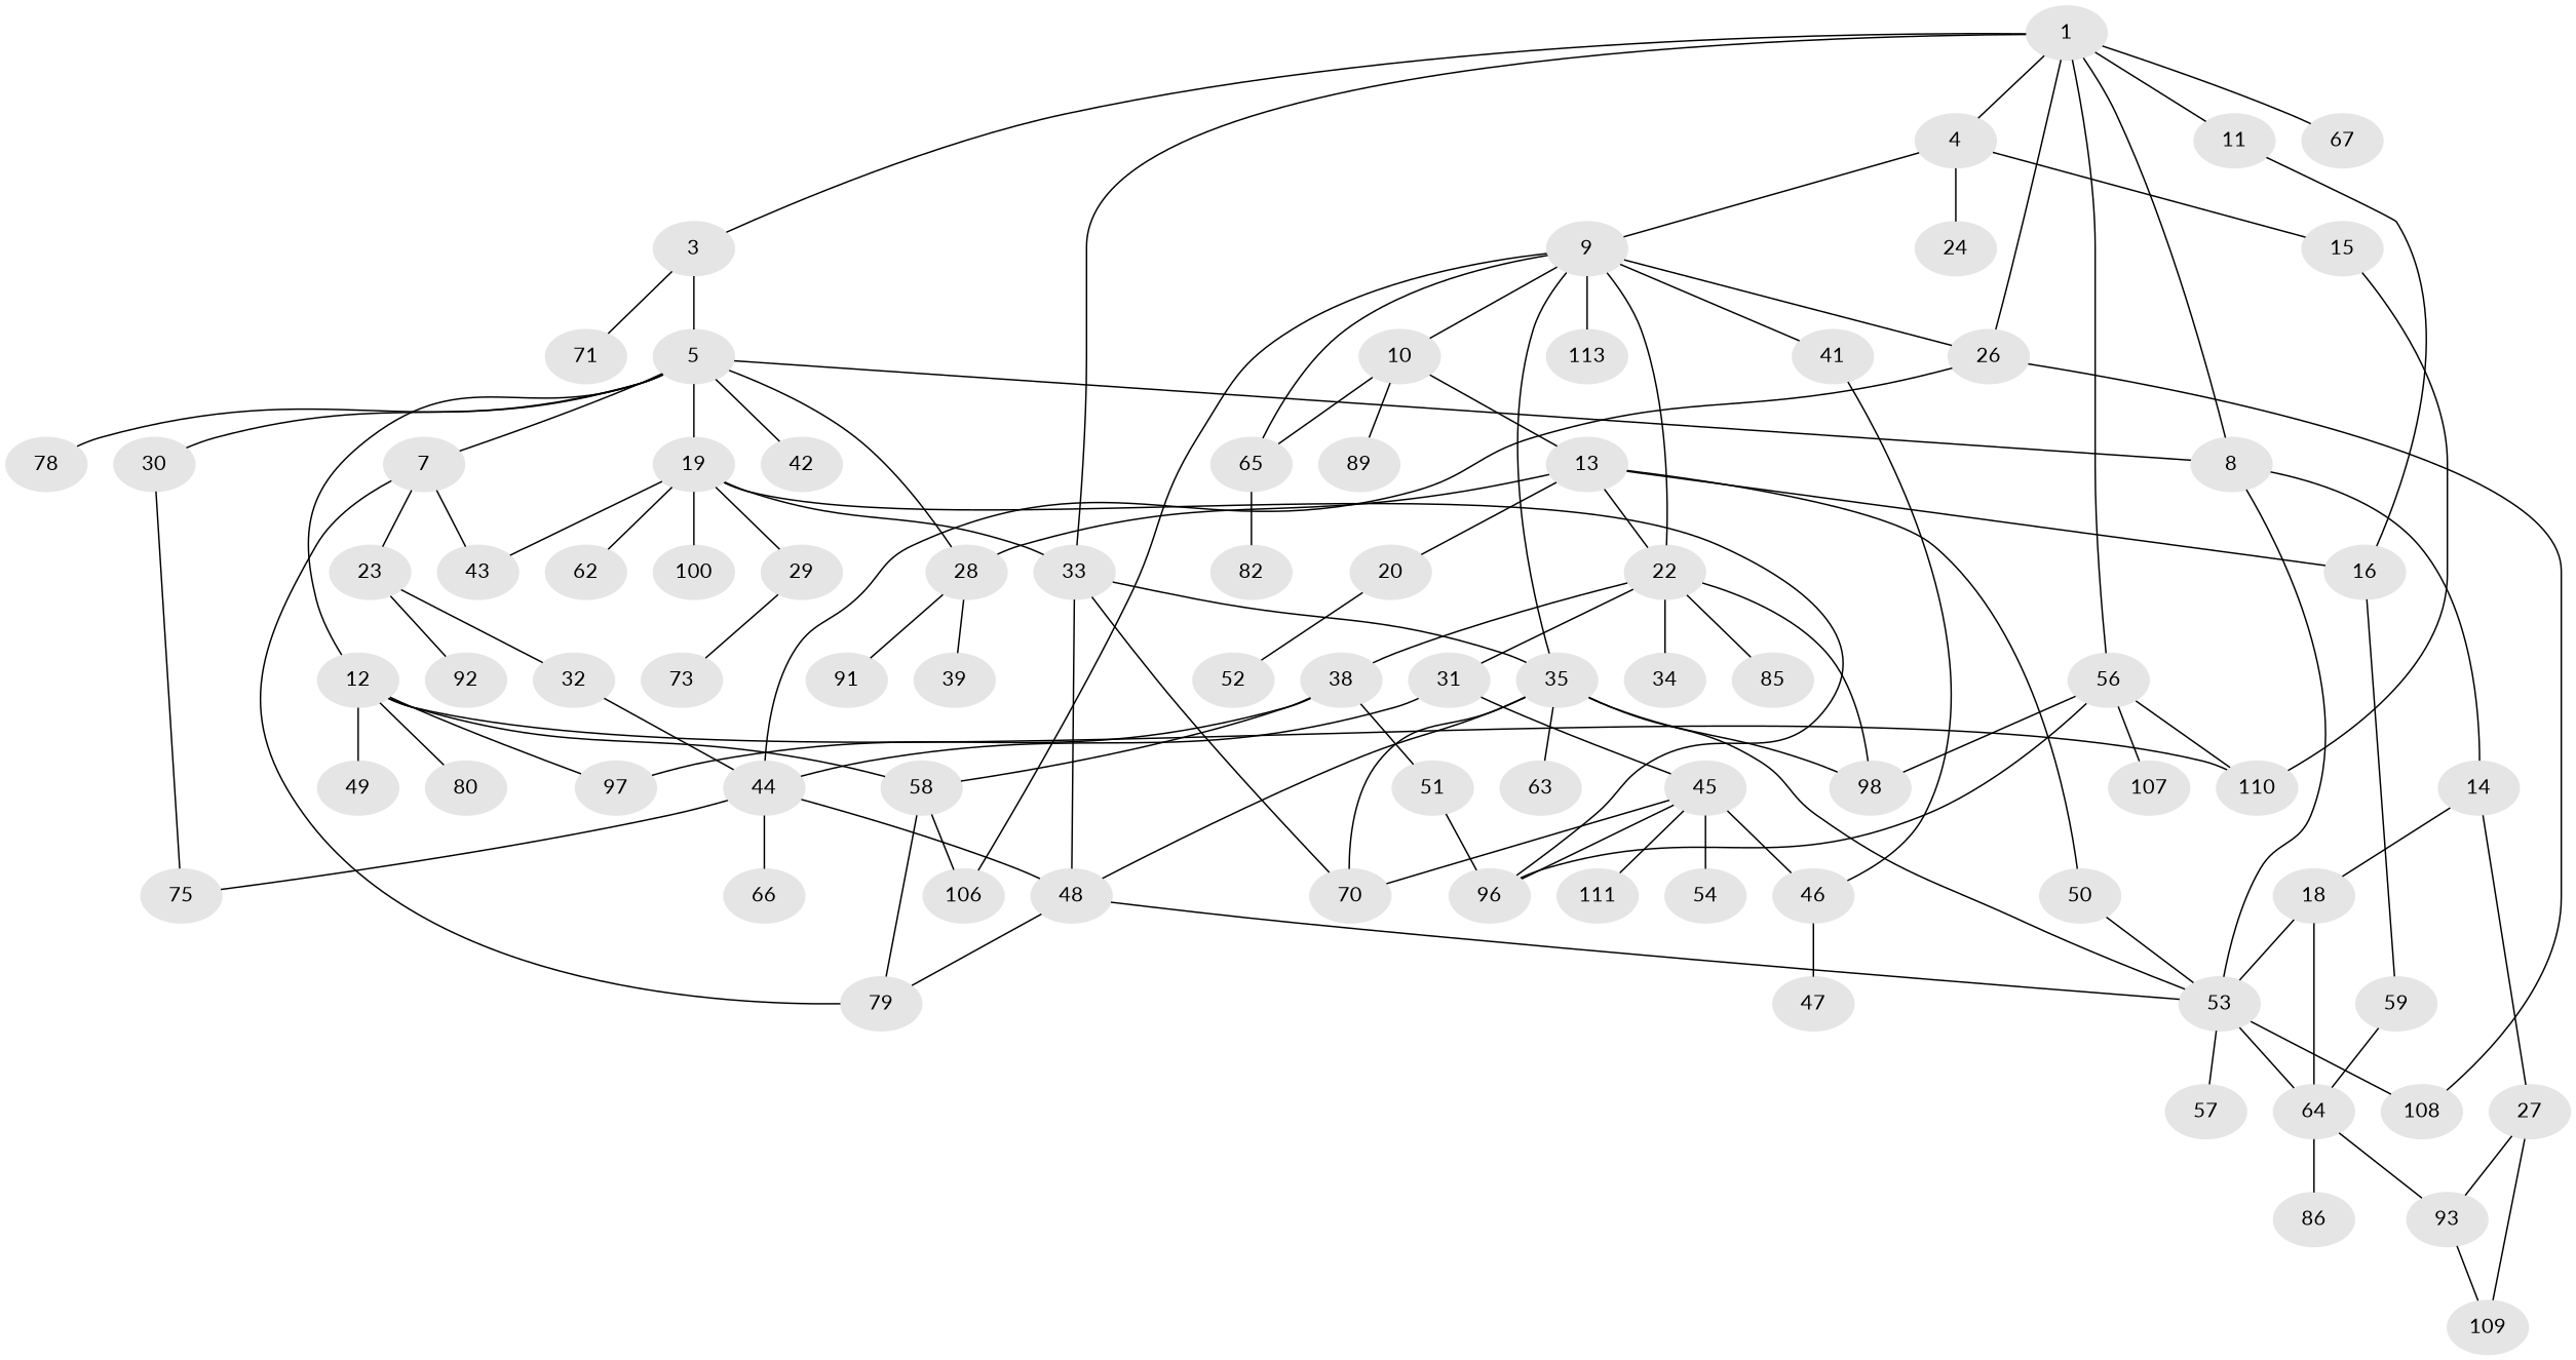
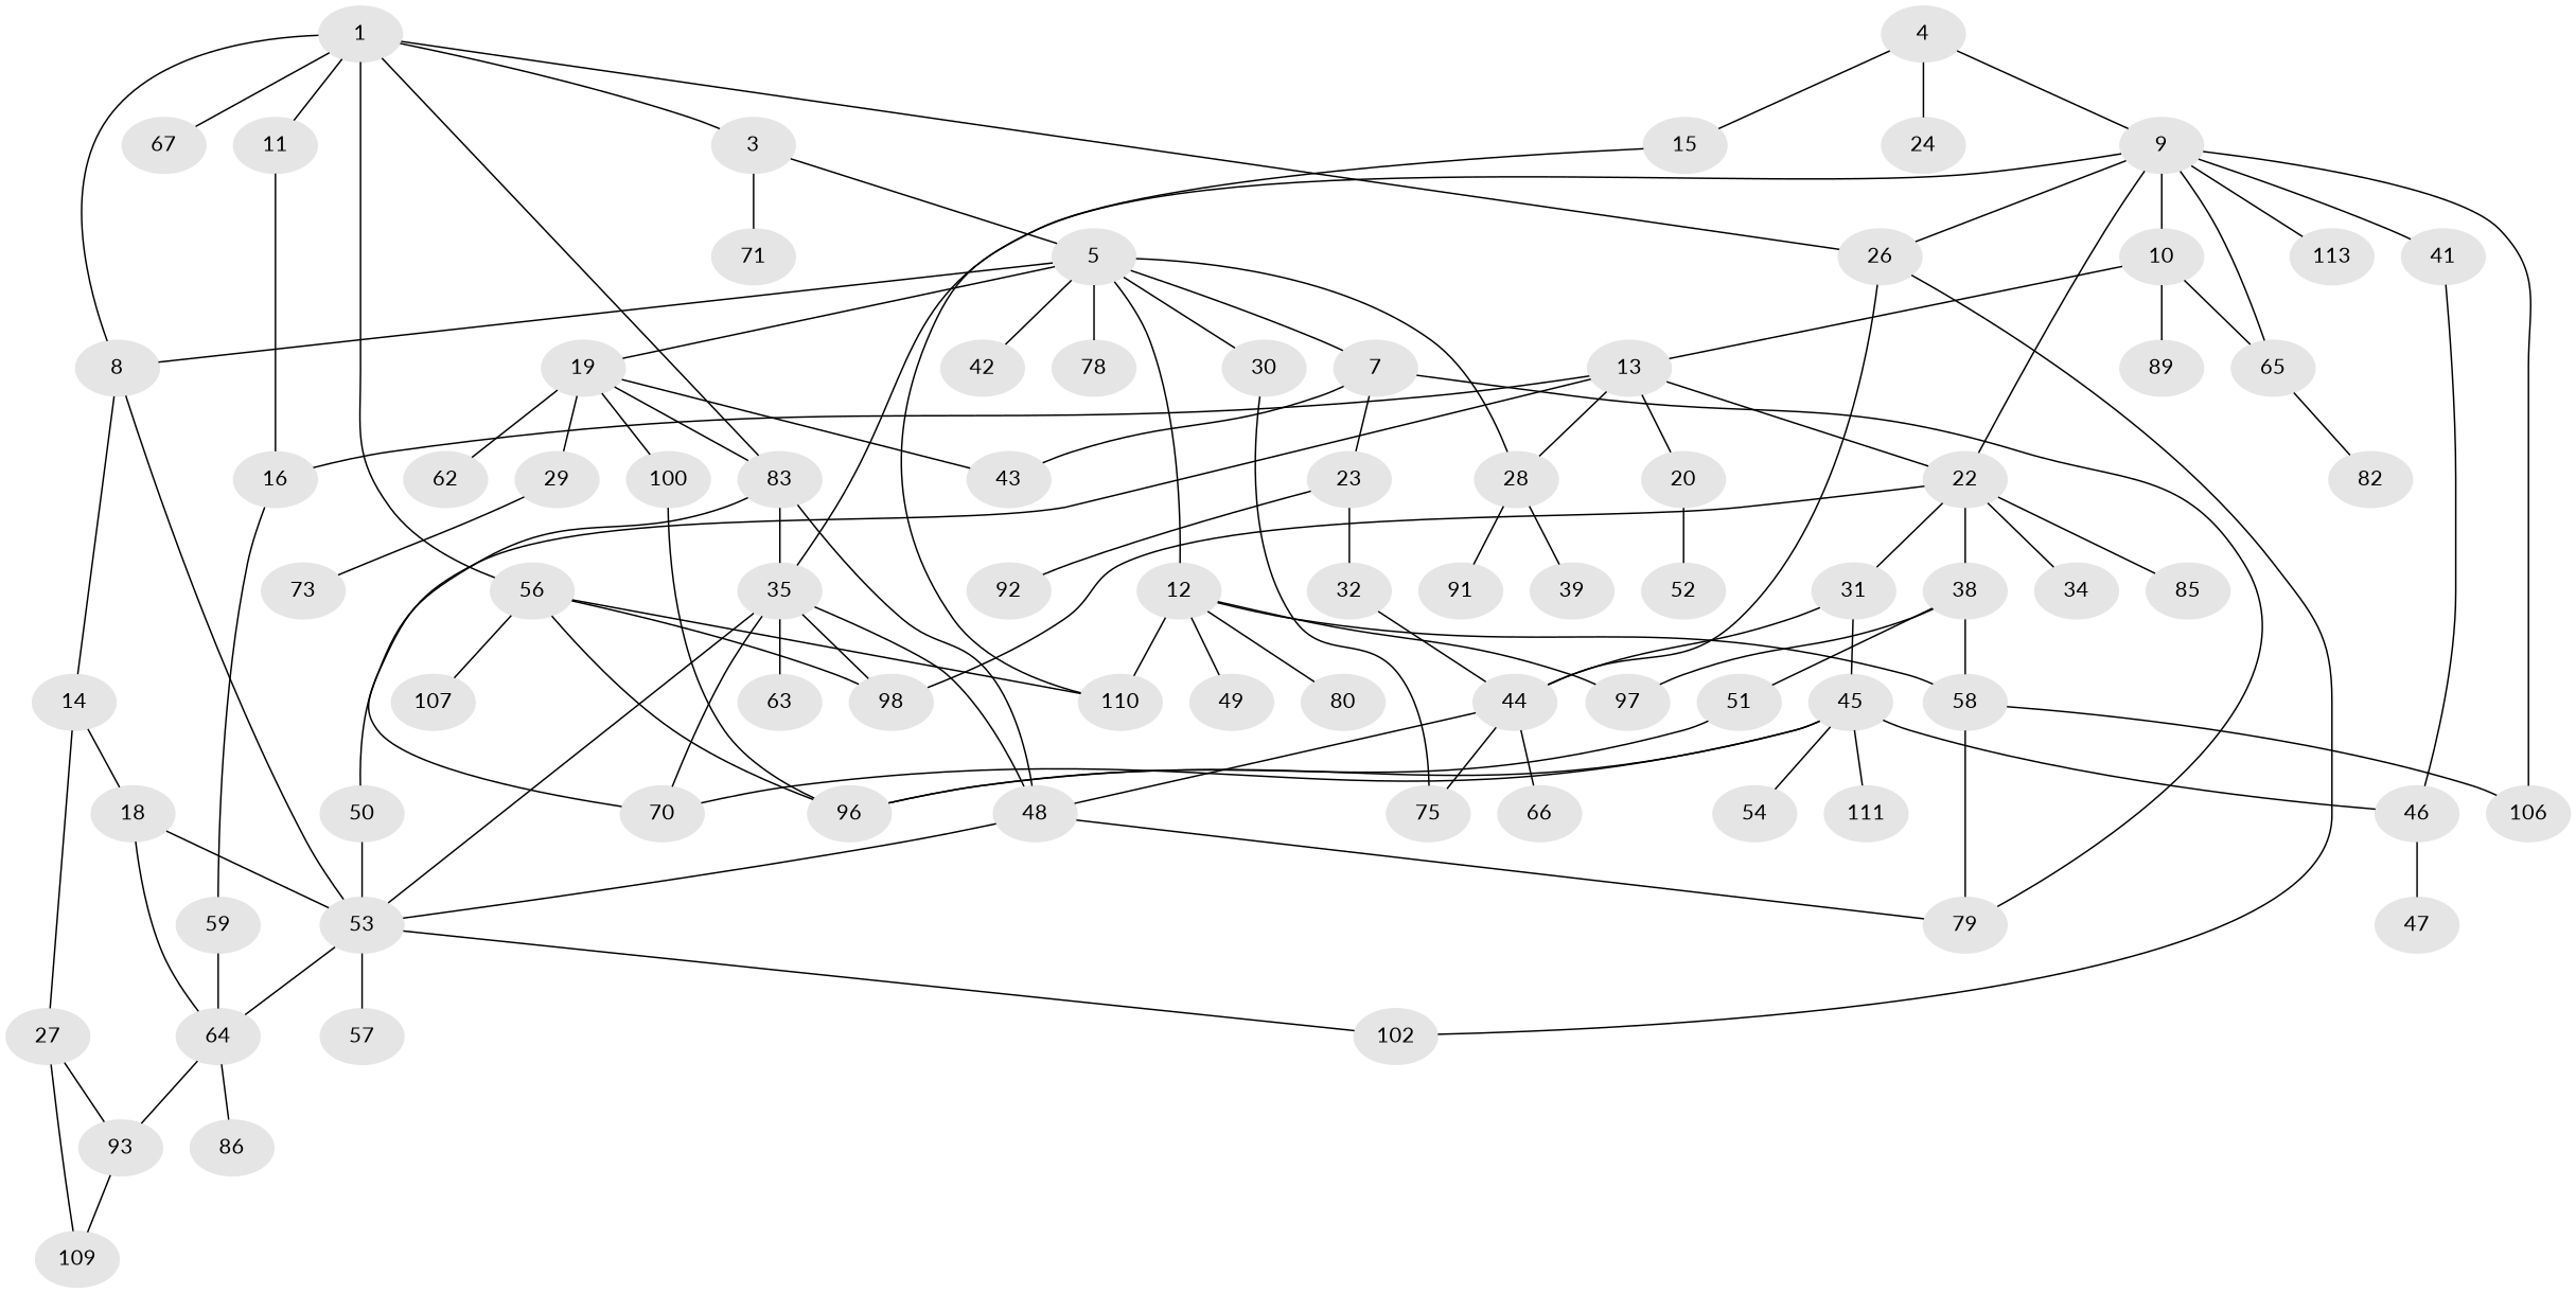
  graph {
    fontname=Lato
    node [color=gray90 fontname=Lato style=filled]
    edge [fontname=Lato]
    1 [super="+2"]
    3
    4
    8 [super="+61"]
    11 [super="+68"]
    26 [super="+40"]
-   33 [super="+77"]
+   33 [super="+77" label=83]
    56 [super="+104"]
    67
    5 [super="+6"]
    71
    9 [super="+36"]
    15
    24 [super="+117"]
    14 [super="+105"]
    53 [super="+87"]
    16
    44 [super="+114"]
-   102 [label=108]
+   102
    35 [super="+37"]
    48 [super="+55"]
    70 [super="+108"]
    110 [super="+116"]
    96 [super="+112"]
    98
    107
    7 [super="+17"]
    12 [super="+115"]
    19 [super="+21"]
    28 [super="+60"]
    30
    42
    78
    10
    22 [super="+25"]
    41
    65
    106
    113
    23
    43 [super="+69"]
    79
    49
    58 [super="+90"]
    80
    97
    29
    62
    100
    39
    91
    75 [super="+103"]
    32
    92
    18
    27
    64 [super="+72"]
    57
    13
    89
    31
    34 [super="+76"]
    38 [super="+84"]
    85 [super="+88"]
    63
    46 [super="+95"]
    82
    20
    50 [super="+94"]
    59 [super="+99"]
    52 [super="+74"]
    93
    109
    86
    73
    45 [super="+101"]
    51 [super="+83"]
    66 [super="+81"]
    54
    111
    47
    1 -- 3
-   1 -- 4
    1 -- 8
    1 -- 11
    1 -- 26
    1 -- 33
    1 -- 56
    1 -- 67
    3 -- 5
    3 -- 71
    4 -- 9
    4 -- 15
    4 -- 24
    8 -- 14
    8 -- 53
    11 -- 16
    26 -- 44
    26 -- 102
    33 -- 35
    33 -- 48
    33 -- 70
    56 -- 110
    56 -- 96
    56 -- 98
    56 -- 107
    5 -- 8
    5 -- 7
    5 -- 12
    5 -- 19
    5 -- 28
    5 -- 30
    5 -- 42
    5 -- 78
    9 -- 26
    9 -- 35
    9 -- 10
    9 -- 22
    9 -- 41
    9 -- 65
    9 -- 106
    9 -- 113
    15 -- 110
    14 -- 18
    14 -- 27
    53 -- 102
    53 -- 64
    53 -- 57
    16 -- 59
    44 -- 48
    44 -- 75
    44 -- 66
    35 -- 53
    35 -- 48
    35 -- 70
    35 -- 98
    35 -- 63
    48 -- 53
    48 -- 79
    7 -- 23
    7 -- 43
    7 -- 79
    12 -- 110
    12 -- 49
    12 -- 58
    12 -- 80
    12 -- 97
    19 -- 33
-   19 -- 96
+   100 -- 96
    19 -- 43
    19 -- 29
    19 -- 62
    19 -- 100
    28 -- 39
    28 -- 91
    30 -- 75
    10 -- 65
    10 -- 13
    10 -- 89
    22 -- 98
    22 -- 31
    22 -- 34
    22 -- 38
    22 -- 85
    41 -- 46
    65 -- 82
    23 -- 32
    23 -- 92
    58 -- 106
    58 -- 79
    29 -- 73
    32 -- 44
    18 -- 53
    18 -- 64
    27 -- 93
    27 -- 109
    64 -- 93
    64 -- 86
    13 -- 16
    13 -- 28
    13 -- 22
    13 -- 20
    13 -- 50
    31 -- 44
    31 -- 45
    38 -- 58
    38 -- 97
    38 -- 51
    46 -- 47
    20 -- 52
    50 -- 53
    59 -- 64
    93 -- 109
    45 -- 70
    45 -- 96
    45 -- 46
    45 -- 54
    45 -- 111
    51 -- 96
  }
